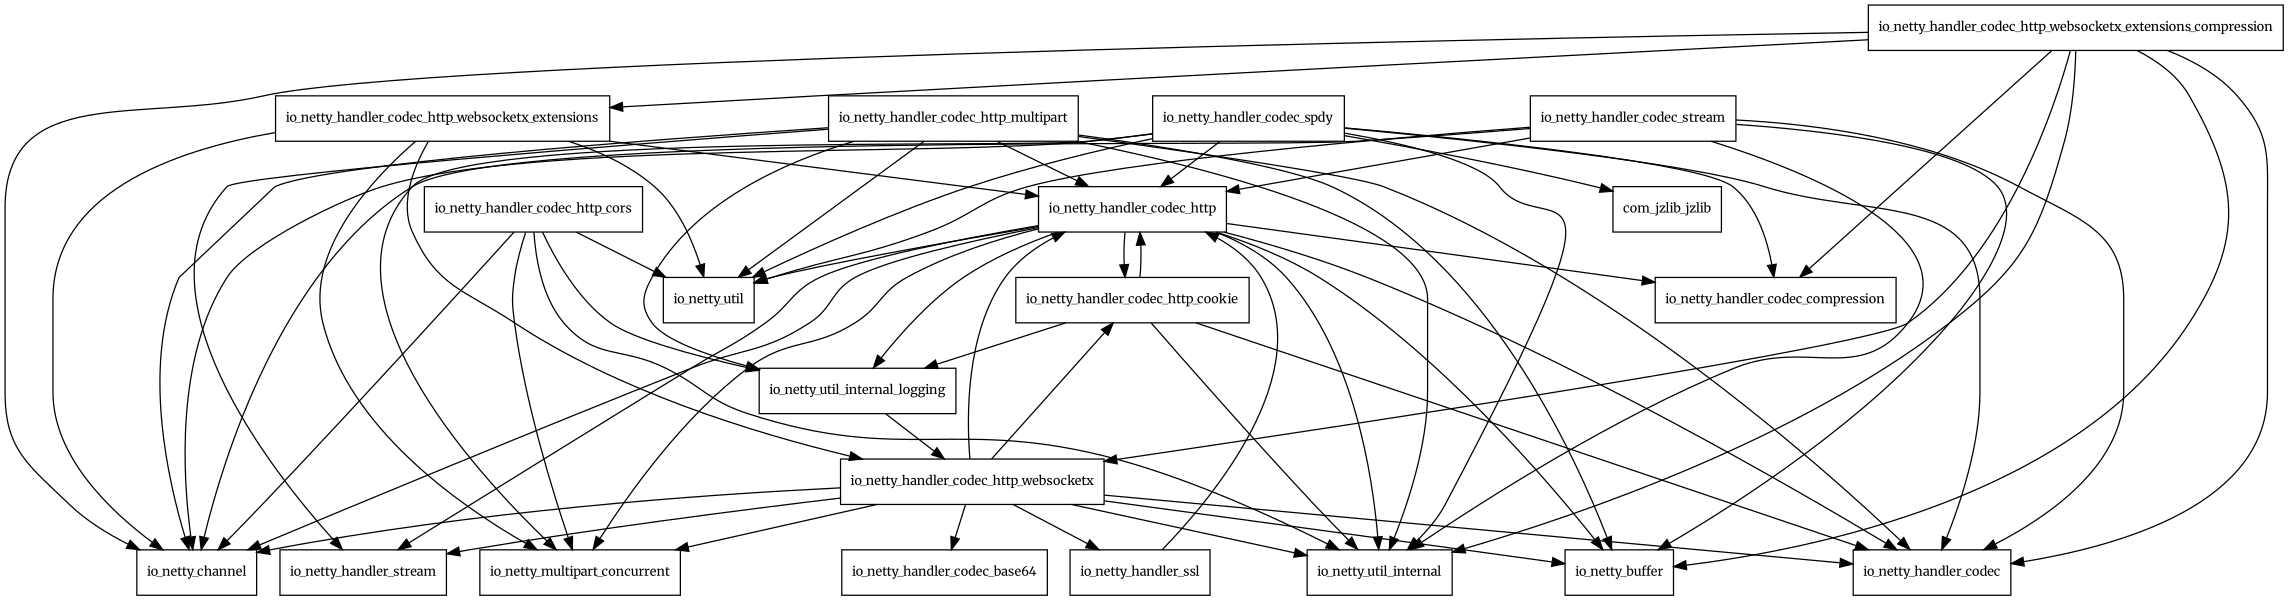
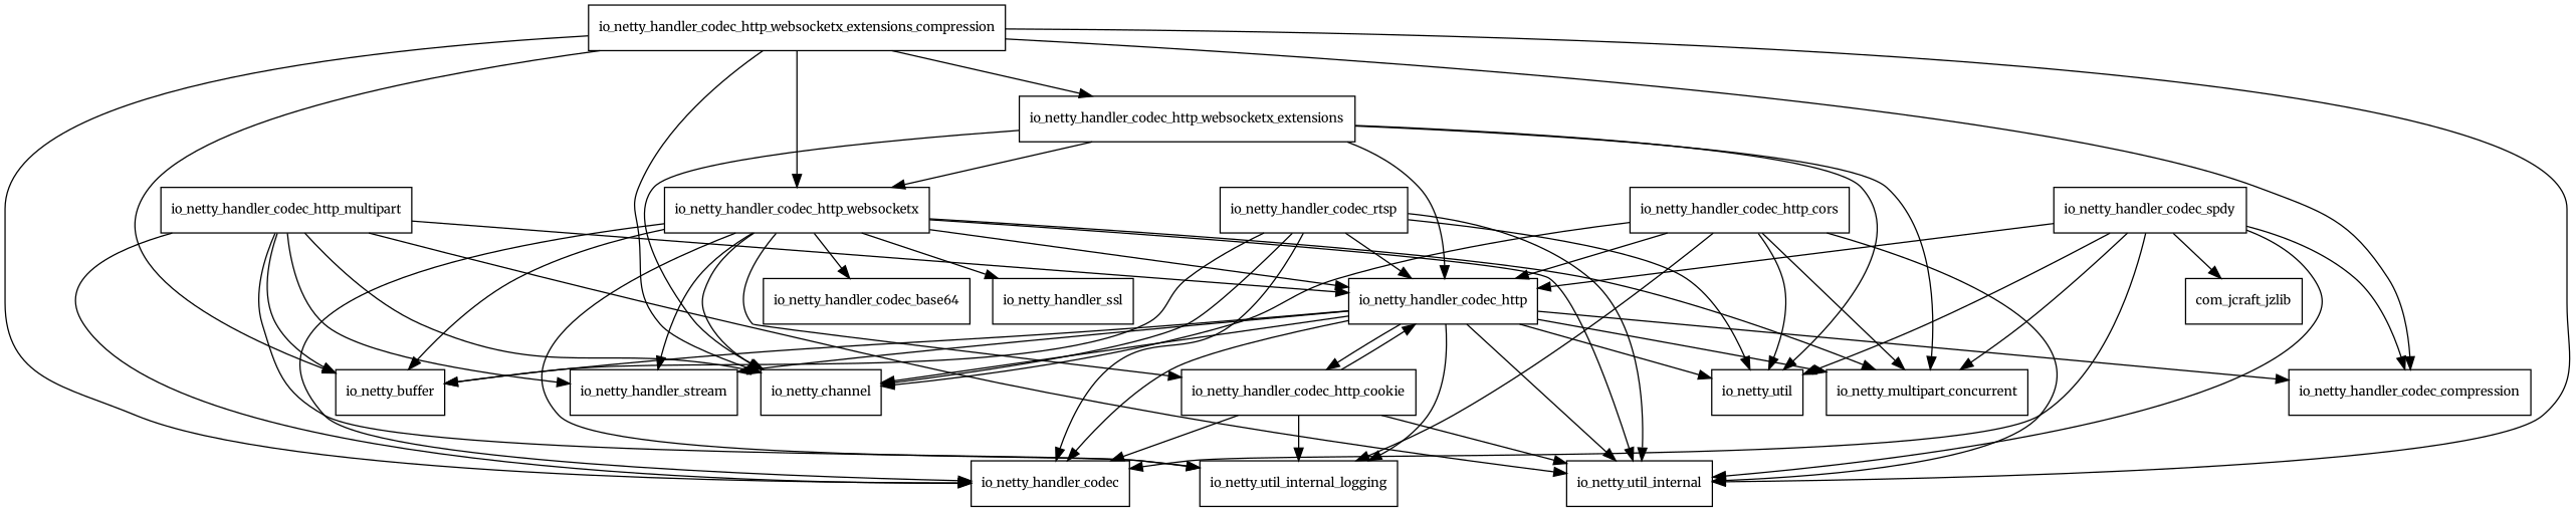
  digraph {
    fontname=Merriweather
    node [fontname=Merriweather fontsize=10.0 shape=box]
    edge [fontname=Merriweather]
    io_netty_handler_codec_http
    io_netty_buffer
    io_netty_channel
    io_netty_handler_codec
    io_netty_handler_codec_compression
    io_netty_handler_codec_http_cookie
    io_netty_handler_stream
    io_netty_util
    n9 [label=io_netty_multipart_concurrent]
    io_netty_util_internal
    io_netty_util_internal_logging
    io_netty_handler_codec_http_cors
    io_netty_handler_codec_http_multipart
    io_netty_handler_codec_http_websocketx
    io_netty_handler_codec_base64
    io_netty_handler_ssl
    io_netty_handler_codec_http_websocketx_extensions
    io_netty_handler_codec_http_websocketx_extensions_compression
-   io_netty_handler_codec_rtsp [label=io_netty_handler_codec_stream]
+   io_netty_handler_codec_rtsp
    io_netty_handler_codec_spdy
-   com_jcraft_jzlib [label=com_jzlib_jzlib]
+   com_jcraft_jzlib
    io_netty_handler_codec_http -> io_netty_buffer
    io_netty_handler_codec_http -> io_netty_channel
    io_netty_handler_codec_http -> io_netty_handler_codec
    io_netty_handler_codec_http -> io_netty_handler_codec_compression
    io_netty_handler_codec_http -> io_netty_handler_codec_http_cookie
    io_netty_handler_codec_http -> io_netty_handler_stream
    io_netty_handler_codec_http -> io_netty_util
    io_netty_handler_codec_http -> n9
    io_netty_handler_codec_http -> io_netty_util_internal
    io_netty_handler_codec_http -> io_netty_util_internal_logging
    io_netty_handler_codec_http_cookie -> io_netty_handler_codec_http
    io_netty_handler_codec_http_cookie -> io_netty_handler_codec
    io_netty_handler_codec_http_cookie -> io_netty_util_internal
    io_netty_handler_codec_http_cookie -> io_netty_util_internal_logging
-   io_netty_handler_ssl -> io_netty_handler_codec_http
+   io_netty_handler_codec_http_cors -> io_netty_handler_codec_http
    io_netty_handler_codec_http_cors -> io_netty_channel
    io_netty_handler_codec_http_cors -> io_netty_util
    io_netty_handler_codec_http_cors -> n9
    io_netty_handler_codec_http_cors -> io_netty_util_internal
    io_netty_handler_codec_http_cors -> io_netty_util_internal_logging
    io_netty_handler_codec_http_multipart -> io_netty_handler_codec_http
    io_netty_handler_codec_http_multipart -> io_netty_buffer
    io_netty_handler_codec_http_multipart -> io_netty_channel
    io_netty_handler_codec_http_multipart -> io_netty_handler_codec
    io_netty_handler_codec_http_multipart -> io_netty_handler_stream
-   io_netty_handler_codec_http_multipart -> io_netty_util
    io_netty_handler_codec_http_multipart -> io_netty_util_internal
    io_netty_handler_codec_http_multipart -> io_netty_util_internal_logging
    io_netty_handler_codec_http_websocketx -> io_netty_handler_codec_http
    io_netty_handler_codec_http_websocketx -> io_netty_buffer
    io_netty_handler_codec_http_websocketx -> io_netty_channel
    io_netty_handler_codec_http_websocketx -> io_netty_handler_codec
    io_netty_handler_codec_http_websocketx -> io_netty_handler_codec_http_cookie
    io_netty_handler_codec_http_websocketx -> io_netty_handler_stream
    io_netty_handler_codec_http_websocketx -> n9
    io_netty_handler_codec_http_websocketx -> io_netty_util_internal
-   io_netty_util_internal_logging -> io_netty_handler_codec_http_websocketx
+   io_netty_handler_codec_http_websocketx -> io_netty_util_internal_logging
    io_netty_handler_codec_http_websocketx -> io_netty_handler_codec_base64
    io_netty_handler_codec_http_websocketx -> io_netty_handler_ssl
    io_netty_handler_codec_http_websocketx_extensions -> io_netty_handler_codec_http
    io_netty_handler_codec_http_websocketx_extensions -> io_netty_channel
    io_netty_handler_codec_http_websocketx_extensions -> io_netty_util
    io_netty_handler_codec_http_websocketx_extensions -> n9
    io_netty_handler_codec_http_websocketx_extensions -> io_netty_handler_codec_http_websocketx
    io_netty_handler_codec_http_websocketx_extensions_compression -> io_netty_buffer
    io_netty_handler_codec_http_websocketx_extensions_compression -> io_netty_channel
    io_netty_handler_codec_http_websocketx_extensions_compression -> io_netty_handler_codec
    io_netty_handler_codec_http_websocketx_extensions_compression -> io_netty_handler_codec_compression
    io_netty_handler_codec_http_websocketx_extensions_compression -> io_netty_util_internal
    io_netty_handler_codec_http_websocketx_extensions_compression -> io_netty_handler_codec_http_websocketx
    io_netty_handler_codec_http_websocketx_extensions_compression -> io_netty_handler_codec_http_websocketx_extensions
    io_netty_handler_codec_rtsp -> io_netty_handler_codec_http
    io_netty_handler_codec_rtsp -> io_netty_buffer
    io_netty_handler_codec_rtsp -> io_netty_channel
    io_netty_handler_codec_rtsp -> io_netty_handler_codec
    io_netty_handler_codec_rtsp -> io_netty_util
    io_netty_handler_codec_rtsp -> io_netty_util_internal
    io_netty_handler_codec_spdy -> io_netty_handler_codec_http
-   io_netty_handler_codec_spdy -> io_netty_channel
    io_netty_handler_codec_spdy -> io_netty_handler_codec
    io_netty_handler_codec_spdy -> io_netty_handler_codec_compression
    io_netty_handler_codec_spdy -> io_netty_util
    io_netty_handler_codec_spdy -> n9
    io_netty_handler_codec_spdy -> io_netty_util_internal
    io_netty_handler_codec_spdy -> com_jcraft_jzlib
  }
